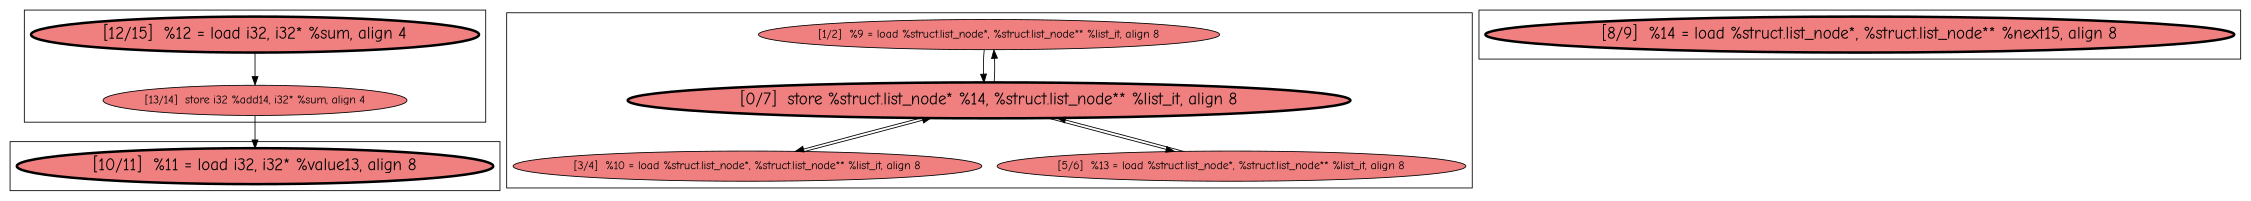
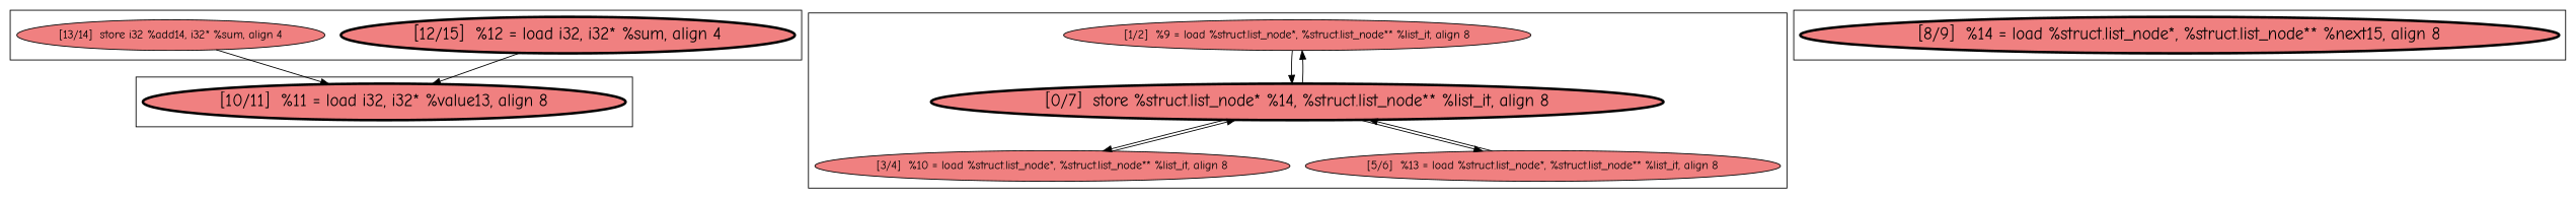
  digraph {
    fontname="Comic Neue"
    node [fillcolor=lightcoral fontname="Comic Neue" shape=ellipse style=filled]
    edge [fontname="Comic Neue"]
    n1 [fontsize=20 label="[10/11]  %11 = load i32, i32* %value13, align 8" penwidth=3.0]
    n2 [fontsize=20 label="[12/15]  %12 = load i32, i32* %sum, align 4" penwidth=3.0]
    n3 [label="[13/14]  store i32 %add14, i32* %sum, align 4"]
    n4 [label="[1/2]  %9 = load %struct.list_node*, %struct.list_node** %list_it, align 8"]
    n5 [fontsize=20 label="[0/7]  store %struct.list_node* %14, %struct.list_node** %list_it, align 8" penwidth=3.0]
    n6 [label="[3/4]  %10 = load %struct.list_node*, %struct.list_node** %list_it, align 8"]
    n7 [label="[5/6]  %13 = load %struct.list_node*, %struct.list_node** %list_it, align 8"]
    n8 [fontsize=20 label="[8/9]  %14 = load %struct.list_node*, %struct.list_node** %next15, align 8" penwidth=3.0]
    subgraph cluster_1 {
      n1
    }
    subgraph cluster_2 {
      n2
      n3
    }
    subgraph cluster_3 {
      n4
      n5
      n6
      n7
    }
    subgraph cluster_4 {
      n8
    }
-   n2 -> n3
+   n2 -> n1
    n3 -> n1
    n4 -> n5
    n5 -> n4
    n5 -> n6
    n5 -> n7
    n6 -> n5
    n7 -> n5
  }
